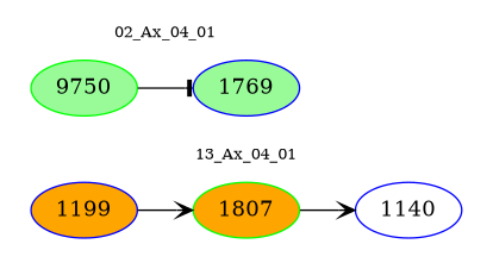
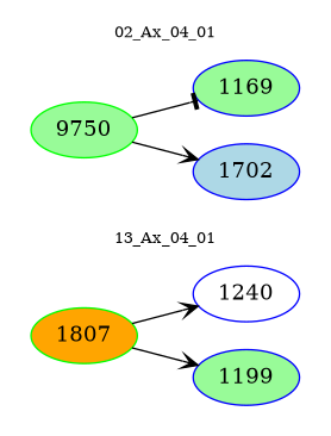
  digraph {
    rankdir=LR
    node [color=blue fillcolor=orange style=filled]
    edge [arrowhead=vee color=black]
    n1 [color=green label=1807]
-   n2 [label=1199]
-   n3 [fillcolor=white label=1140]
+   n2 [fillcolor=palegreen label=1199]
+   n3 [fillcolor=white label=1240]
    n4 [color=green fillcolor=palegreen label=9750]
-   n6 [fillcolor=palegreen label=1769]
+   n5 [fillcolor=lightblue label=1702]
+   n6 [fillcolor=palegreen label=1169]
    subgraph cluster_1 {
      color=white
      fontsize=10
      label="13_Ax_04_01"
      n1
      n2
      n3
    }
    subgraph cluster_2 {
      color=white
      fontsize=10
      label="02_Ax_04_01"
      n4
+     n5
      n6
    }
-   n2 -> n1
+   n1 -> n2
    n1 -> n3
+   n4 -> n5
    n4 -> n6 [arrowhead=tee]
  }
